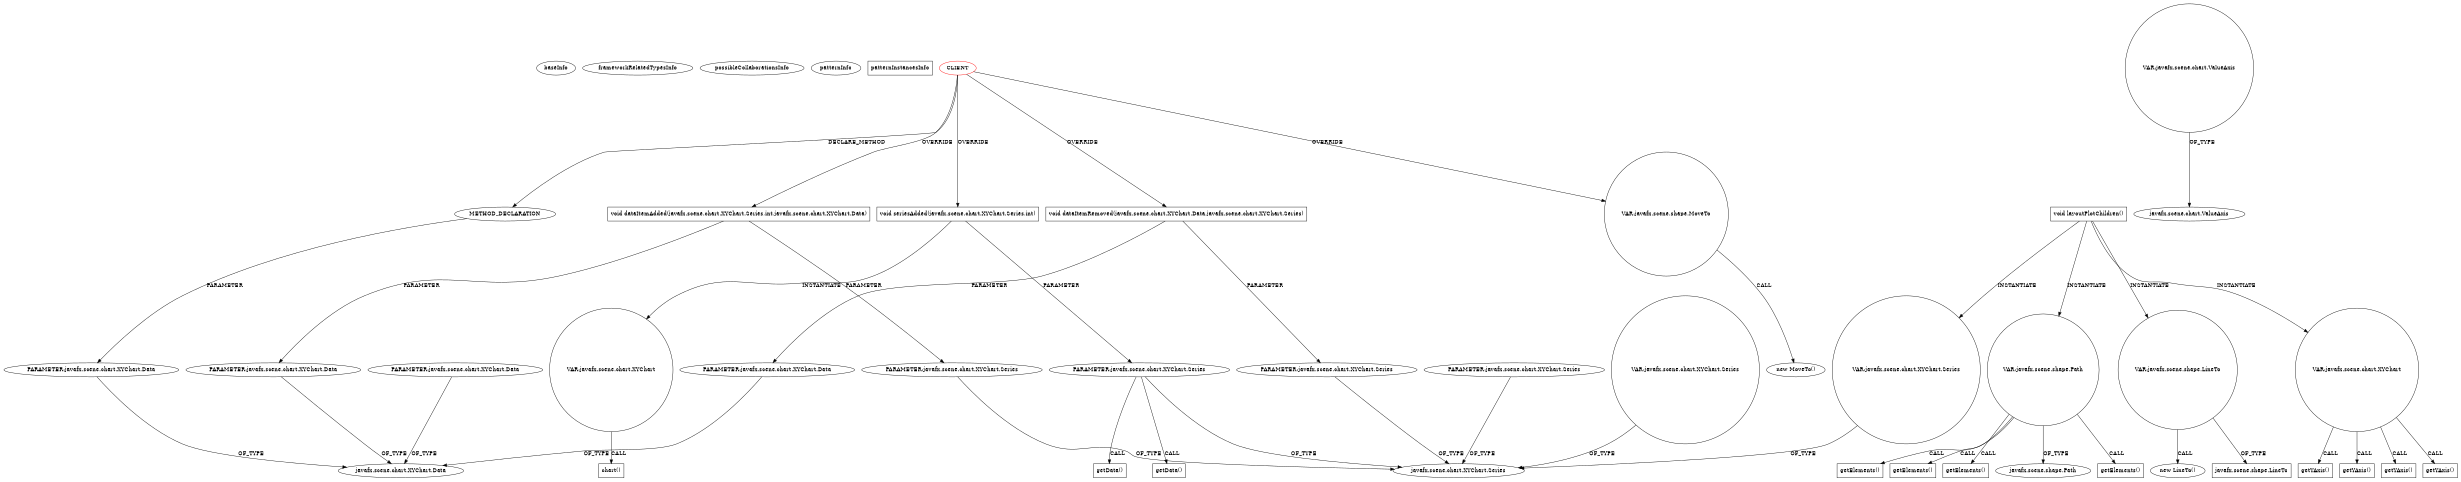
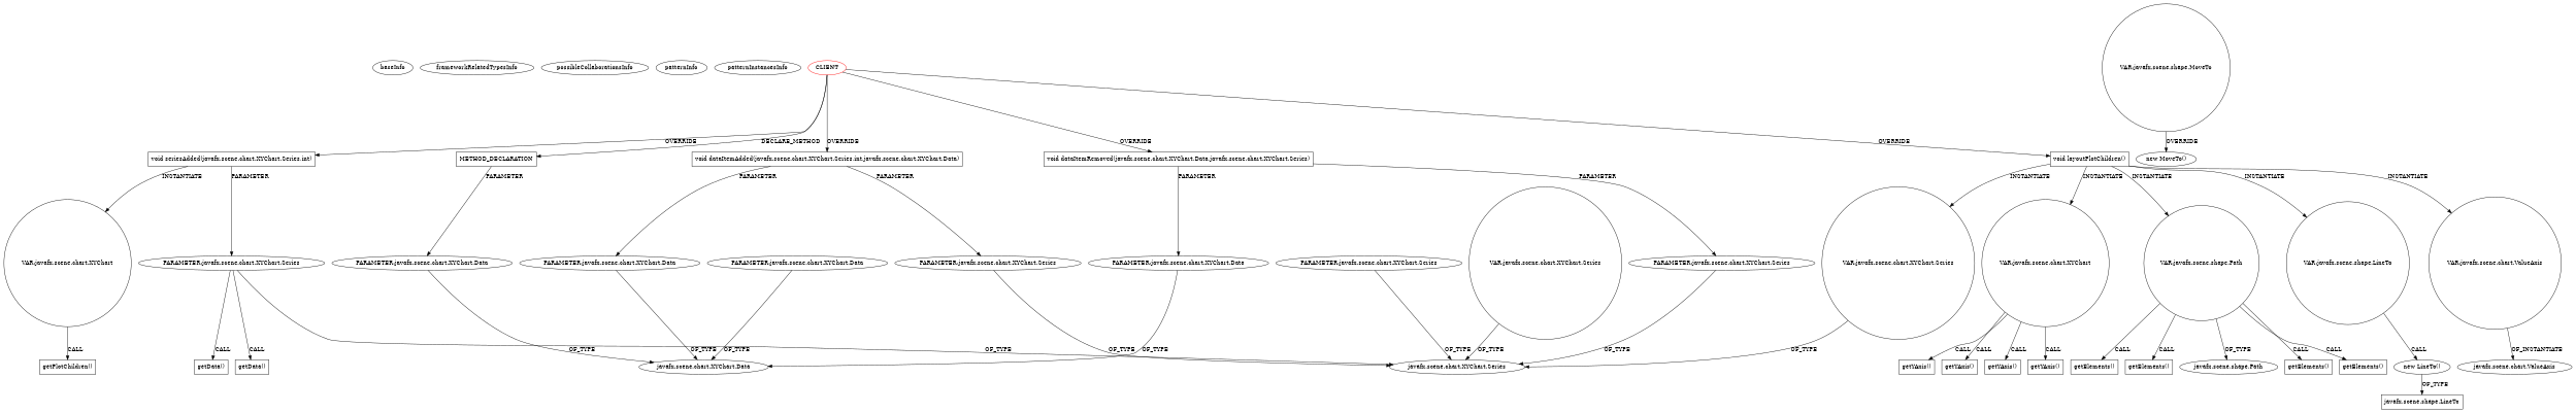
  digraph {
    node [isFrameworkType=false vertexType=INSIDE_CALL]
    baseInfo [category=pattern graphId=3455 isAnonymous=false possibleRelation=false isFrameworkType="" vertexType=""]
    frameworkRelatedTypesInfo [isFrameworkType="" vertexType=""]
    possibleCollaborationsInfo [isFrameworkType="" vertexType=""]
    patternInfo [frequency=2.0 patternRootClient=0 isFrameworkType="" vertexType=""]
-   patternInstancesInfo [0="LichuanLu-ShunUI-FX~/LichuanLu-ShunUI-FX/ShunUI-FX-master/src/view/chart/StackedBarChart.java~StackedBarChart~811" 1="TomaszKorecki-InvestorAssistant~/TomaszKorecki-InvestorAssistant/InvestorAssistant-master/Investor's assistant/src/investor/charts/CandleChart.java~CandleStickChart~1473" shape=box isFrameworkType="" vertexType=""]
+   patternInstancesInfo [0="LichuanLu-ShunUI-FX~/LichuanLu-ShunUI-FX/ShunUI-FX-master/src/view/chart/StackedBarChart.java~StackedBarChart~811" 1="TomaszKorecki-InvestorAssistant~/TomaszKorecki-InvestorAssistant/InvestorAssistant-master/Investor's assistant/src/investor/charts/CandleChart.java~CandleStickChart~1473" isFrameworkType="" vertexType=""]
    n6 [label="PARAMETER:javafx.scene.chart.XYChart.Data" vertexType=PARAMETER_DECLARATION]
    n7 [label="javafx.scene.chart.XYChart.Data" vertexType=FRAMEWORK_CLASS_TYPE]
-   n8 [label=METHOD_DECLARATION shape=ellipse vertexType=CLIENT_METHOD_DECLARATION]
+   n8 [label=METHOD_DECLARATION shape=box vertexType=CLIENT_METHOD_DECLARATION]
    n9 [color=red label=CLIENT vertexType=ROOT_CLIENT_CLASS_DECLARATION]
    n10 [label="void dataItemAdded(javafx.scene.chart.XYChart.Series,int,javafx.scene.chart.XYChart.Data)" shape=box vertexType=OVERRIDING_METHOD_DECLARATION]
    n11 [label="void seriesAdded(javafx.scene.chart.XYChart.Series,int)" shape=box vertexType=OVERRIDING_METHOD_DECLARATION]
    n12 [label="void dataItemRemoved(javafx.scene.chart.XYChart.Data,javafx.scene.chart.XYChart.Series)" shape=box vertexType=OVERRIDING_METHOD_DECLARATION]
    n13 [label="void layoutPlotChildren()" shape=box vertexType=OVERRIDING_METHOD_DECLARATION]
    n14 [label="PARAMETER:javafx.scene.chart.XYChart.Series" vertexType=PARAMETER_DECLARATION]
    n15 [label="PARAMETER:javafx.scene.chart.XYChart.Data" vertexType=PARAMETER_DECLARATION]
    n16 [label="PARAMETER:javafx.scene.chart.XYChart.Series" vertexType=PARAMETER_DECLARATION]
    n17 [label="VAR:javafx.scene.chart.XYChart" shape=circle vertexType=VARIABLE_EXPRESION]
    n18 [label="PARAMETER:javafx.scene.chart.XYChart.Series" vertexType=PARAMETER_DECLARATION]
    n19 [label="PARAMETER:javafx.scene.chart.XYChart.Data" vertexType=PARAMETER_DECLARATION]
    n20 [label="VAR:javafx.scene.shape.Path" shape=circle vertexType=VARIABLE_EXPRESION]
    n21 [label="VAR:javafx.scene.shape.LineTo" shape=circle vertexType=VARIABLE_EXPRESION]
    n22 [label="VAR:javafx.scene.chart.ValueAxis" shape=circle vertexType=VARIABLE_EXPRESION]
    n23 [label="VAR:javafx.scene.chart.XYChart.Series" shape=circle vertexType=VARIABLE_EXPRESION]
    n24 [label="VAR:javafx.scene.chart.XYChart" shape=circle vertexType=VARIABLE_EXPRESION]
    n25 [label="javafx.scene.chart.XYChart.Series" vertexType=FRAMEWORK_CLASS_TYPE]
    n26 [label="getData()" shape=box]
    n27 [label="getData()" shape=box]
-   n28 [label="chart()" shape=box]
+   n28 [label="getPlotChildren()" shape=box]
    n29 [label="PARAMETER:javafx.scene.chart.XYChart.Data" vertexType=PARAMETER_DECLARATION]
    n30 [label="PARAMETER:javafx.scene.chart.XYChart.Series" vertexType=PARAMETER_DECLARATION]
    n31 [label="javafx.scene.shape.Path" vertexType=FRAMEWORK_CLASS_TYPE]
    n32 [label="getElements()" shape=box]
    n33 [label="getElements()" shape=box]
    n34 [label="getElements()" shape=box]
    n35 [label="getElements()" shape=box]
    n36 [label="new LineTo()" vertexType=CONSTRUCTOR_CALL]
    n37 [label="javafx.scene.shape.LineTo" shape=box vertexType=FRAMEWORK_CLASS_TYPE]
    n38 [label="javafx.scene.chart.ValueAxis" vertexType=FRAMEWORK_CLASS_TYPE]
    n39 [label="VAR:javafx.scene.shape.MoveTo" shape=circle vertexType=VARIABLE_EXPRESION]
    n40 [label="new MoveTo()" vertexType=CONSTRUCTOR_CALL]
    n41 [label="getYAxis()" shape=box]
    n42 [label="getYAxis()" shape=box]
    n43 [label="getYAxis()" shape=box]
    n44 [label="getYAxis()" shape=box]
    n45 [label="VAR:javafx.scene.chart.XYChart.Series" shape=circle vertexType=VARIABLE_EXPRESION]
    n6 -> n7 [label=OF_TYPE]
    n8 -> n6 [label=PARAMETER]
    n9 -> n8 [label=DECLARE_METHOD]
    n9 -> n10 [label=OVERRIDE]
    n9 -> n11 [label=OVERRIDE]
    n9 -> n12 [label=OVERRIDE]
-   n9 -> n39 [label=OVERRIDE]
+   n9 -> n13 [label=OVERRIDE]
    n10 -> n14 [label=PARAMETER]
    n10 -> n15 [label=PARAMETER]
    n11 -> n16 [label=PARAMETER]
    n11 -> n17 [label=INSTANTIATE]
    n12 -> n18 [label=PARAMETER]
    n12 -> n19 [label=PARAMETER]
    n13 -> n20 [label=INSTANTIATE]
    n13 -> n21 [label=INSTANTIATE]
+   n13 -> n22 [label=INSTANTIATE]
    n13 -> n23 [label=INSTANTIATE]
    n13 -> n24 [label=INSTANTIATE]
    n14 -> n25 [label=OF_TYPE]
    n15 -> n7 [label=OF_TYPE]
    n16 -> n25 [label=OF_TYPE]
    n16 -> n26 [label=CALL]
    n16 -> n27 [label=CALL]
    n17 -> n28 [label=CALL]
    n18 -> n25 [label=OF_TYPE]
    n19 -> n7 [label=OF_TYPE]
    n20 -> n31 [label=OF_TYPE]
    n20 -> n32 [label=CALL]
    n20 -> n33 [label=CALL]
    n20 -> n34 [label=CALL]
    n20 -> n35 [label=CALL]
    n21 -> n36 [label=CALL]
-   n21 -> n37 [label=OF_TYPE]
-   n22 -> n38 [label=OF_TYPE]
+   n36 -> n37 [label=OF_TYPE]
+   n22 -> n38 [label=OF_INSTANTIATE]
    n23 -> n25 [label=OF_TYPE]
    n24 -> n41 [label=CALL]
    n24 -> n42 [label=CALL]
    n24 -> n43 [label=CALL]
    n24 -> n44 [label=CALL]
    n29 -> n7 [label=OF_TYPE]
    n30 -> n25 [label=OF_TYPE]
-   n39 -> n40 [label=CALL]
+   n39 -> n40 [label=OVERRIDE]
    n45 -> n25 [label=OF_TYPE]
  }
